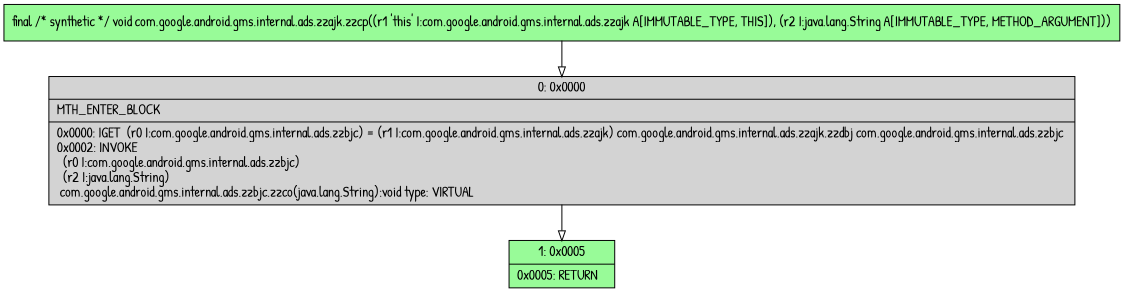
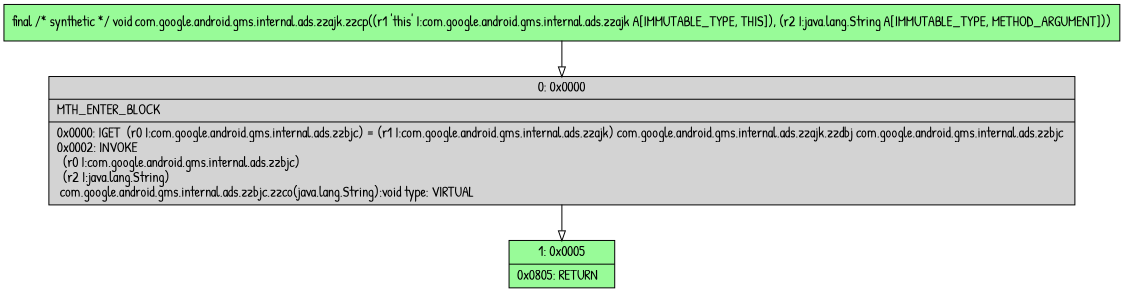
  digraph {
    fontname="Patrick Hand"
    node [shape=record style=filled fillcolor=palegreen fontname="Patrick Hand"]
    edge [arrowhead=onormal fontname="Patrick Hand"]
    n1 [label="{0\:\ 0x0000|MTH_ENTER_BLOCK\l|0x0000: IGET  (r0 I:com.google.android.gms.internal.ads.zzbjc) = (r1 I:com.google.android.gms.internal.ads.zzajk) com.google.android.gms.internal.ads.zzajk.zzdbj com.google.android.gms.internal.ads.zzbjc \l0x0002: INVOKE  \l  (r0 I:com.google.android.gms.internal.ads.zzbjc)\l  (r2 I:java.lang.String)\l com.google.android.gms.internal.ads.zzbjc.zzco(java.lang.String):void type: VIRTUAL \l}" fillcolor=lightgrey]
-   n2 [label="{1\:\ 0x0005|0x0005: RETURN   \l}"]
+   n2 [label="{1\:\ 0x0005|0x0805: RETURN   \l}"]
    n3 [label="{final \/* synthetic *\/ void com.google.android.gms.internal.ads.zzajk.zzcp((r1 'this' I:com.google.android.gms.internal.ads.zzajk A[IMMUTABLE_TYPE, THIS]), (r2 I:java.lang.String A[IMMUTABLE_TYPE, METHOD_ARGUMENT])) }"]
    n1 -> n2
    n3 -> n1
  }
